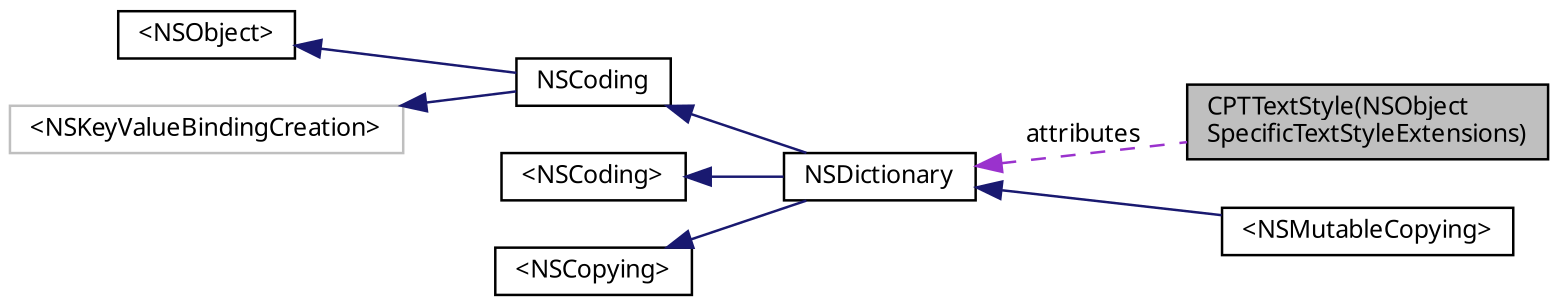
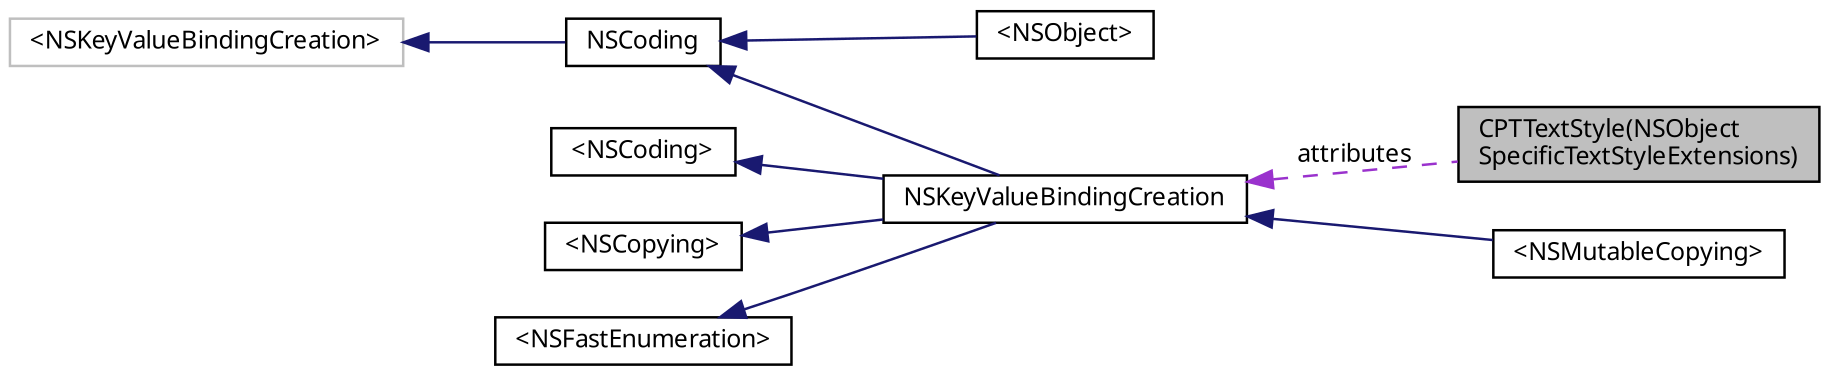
  digraph {
    rankdir=LR
    node [color=black fontname="Lucinda Grande" fontsize=10 shape=record]
    edge [color=midnightblue dir=back fontname="Lucinda Grande" fontsize=10 labelfontname="Lucinda Grande" labelfontsize=10 style=solid]
    n1 [fillcolor=grey75 fontcolor=black height=0.2 label="CPTTextStyle(NSObject\lSpecificTextStyleExtensions)" style=filled width=0.4]
-   n2 [height=0.2 label=NSDictionary width=0.4]
+   n2 [height=0.2 label=NSKeyValueBindingCreation width=0.4]
    n3 [height=0.2 label="\<NSMutableCopying\>" width=0.4]
    n4 [height=0.2 label=NSCoding width=0.4]
    n5 [height=0.2 label="\<NSObject\>" width=0.4]
    n6 [color=grey75 height=0.2 label="\<NSKeyValueBindingCreation\>" width=0.4]
    n7 [height=0.2 label="\<NSCoding\>" width=0.4]
    n8 [height=0.2 label="\<NSCopying\>" width=0.4]
+   n9 [height=0.2 label="\<NSFastEnumeration\>" width=0.4]
    n2 -> n1 [color=darkorchid3 label=" attributes" style=dashed]
    n2 -> n3
    n4 -> n2
-   n5 -> n4
+   n4 -> n5
    n6 -> n4
    n7 -> n2
    n8 -> n2
+   n9 -> n2
  }
